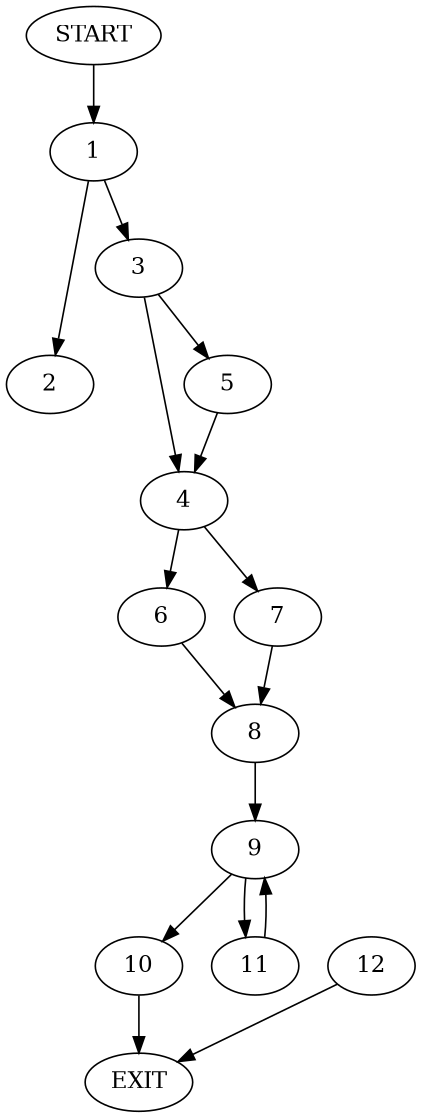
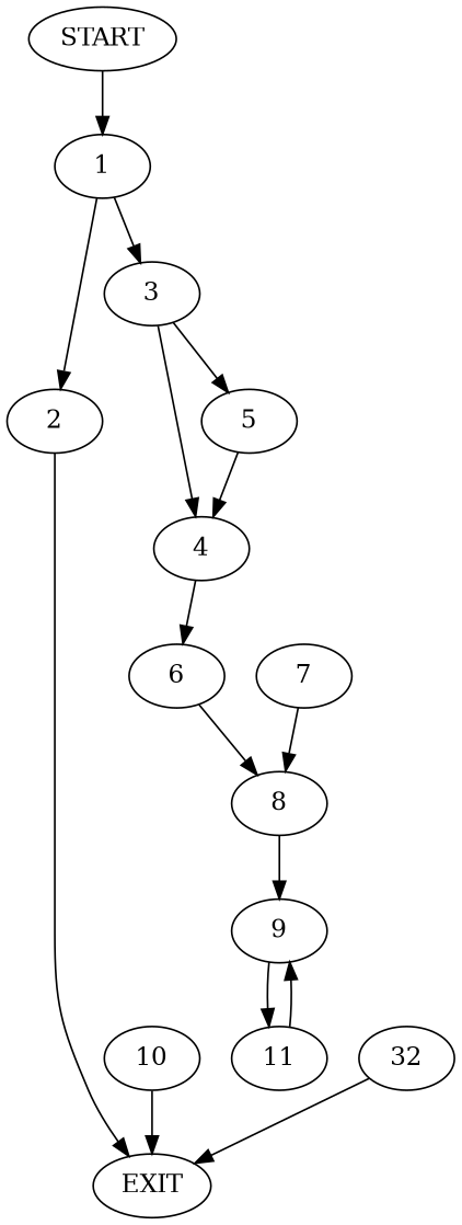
  digraph {
    n1 [label=START]
    1
    2
    3
    n5 [label=EXIT]
-   12
+   12 [label=32]
    4
    5
    6
    7
    8
    9
    10
    11
    n1 -> 1
    1 -> 2
    1 -> 3
+   2 -> n5
    3 -> 4
    3 -> 5
    12 -> n5
    4 -> 6
-   4 -> 7
    5 -> 4
    6 -> 8
    7 -> 8
    8 -> 9
-   9 -> 10
    9 -> 11
    10 -> n5
    11 -> 9
  }
